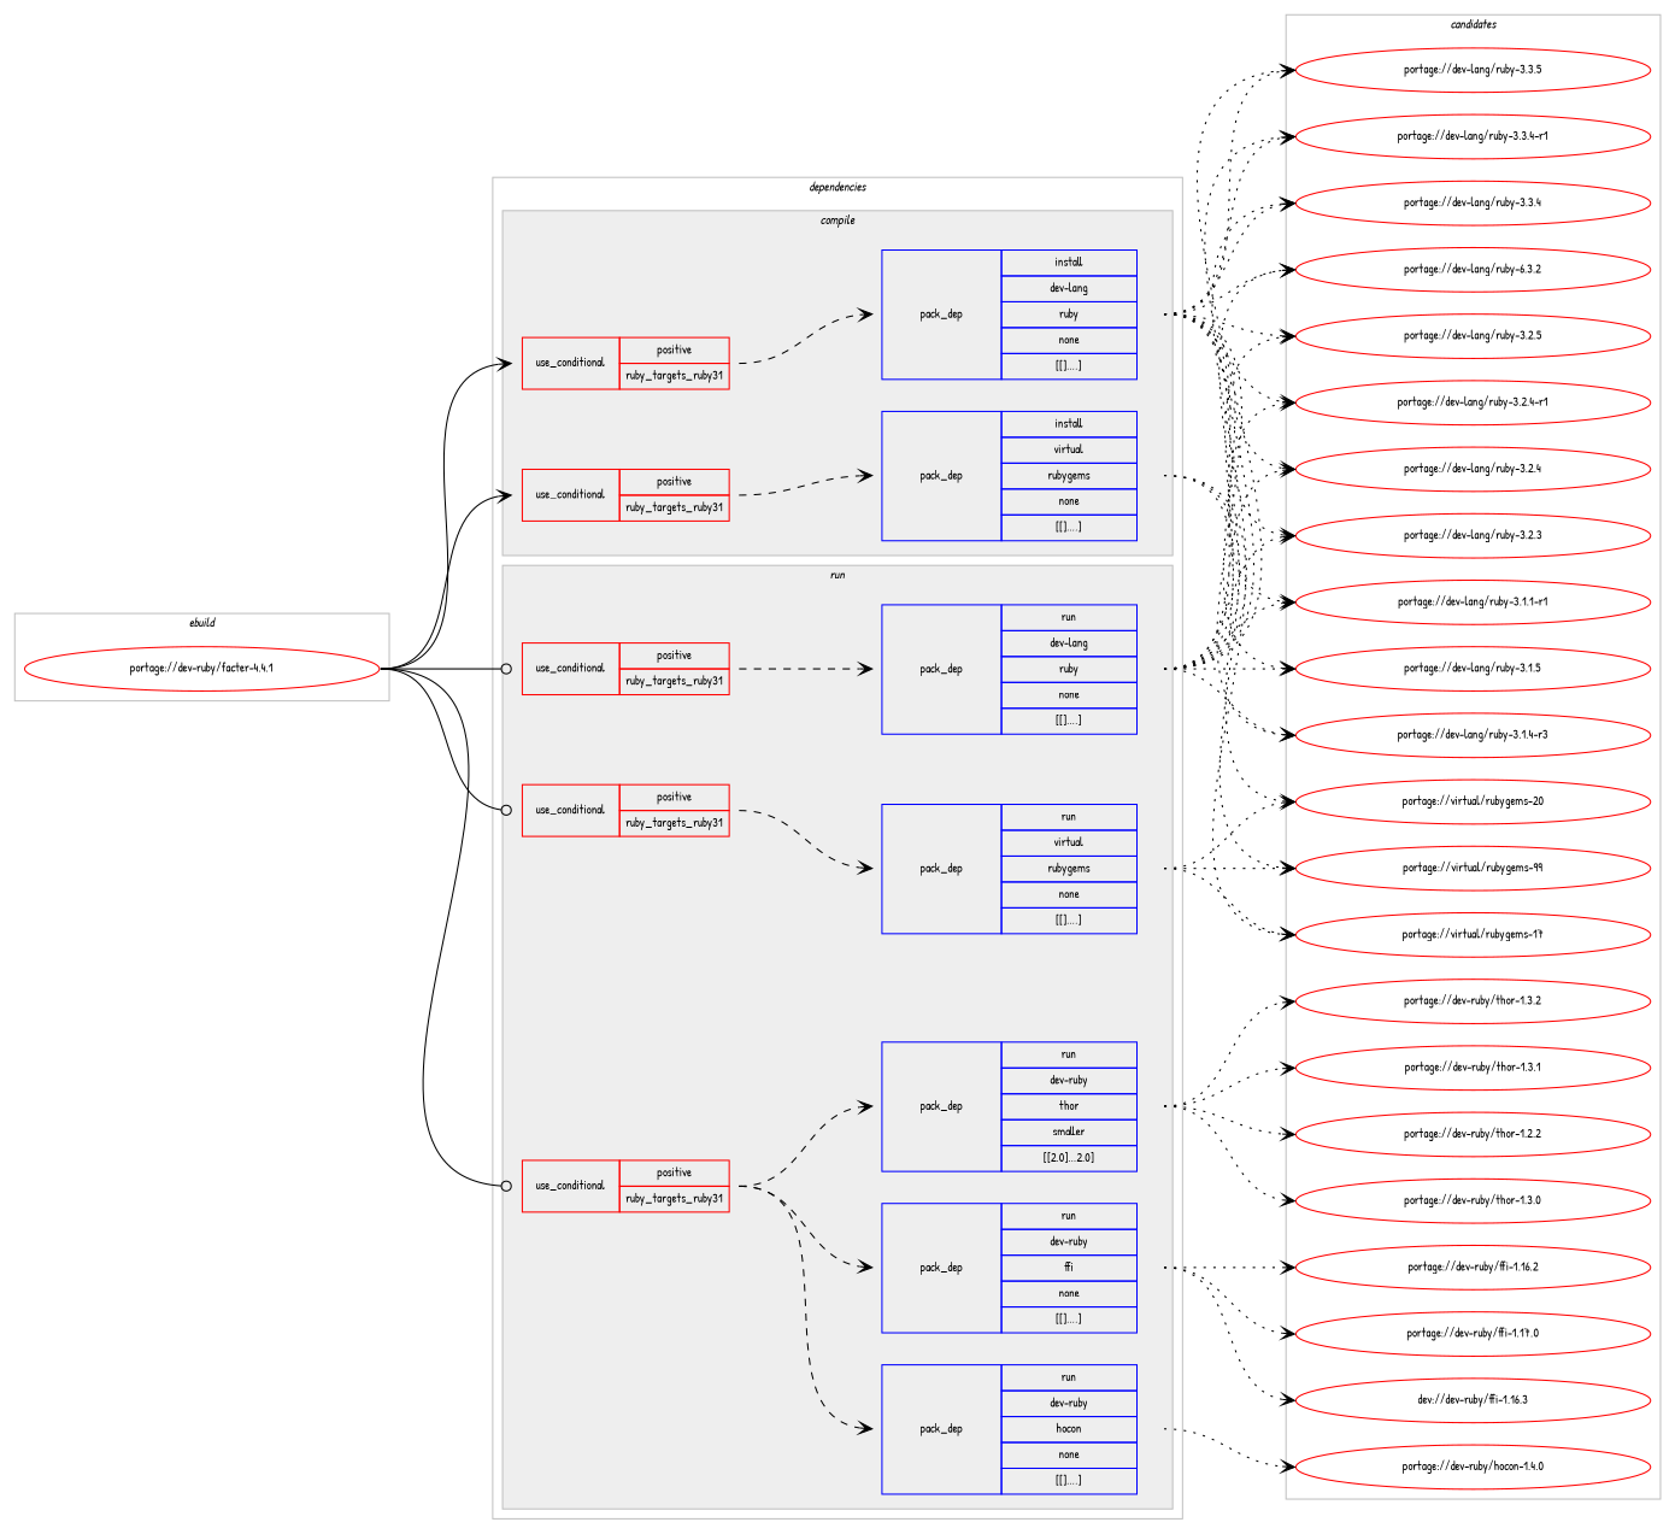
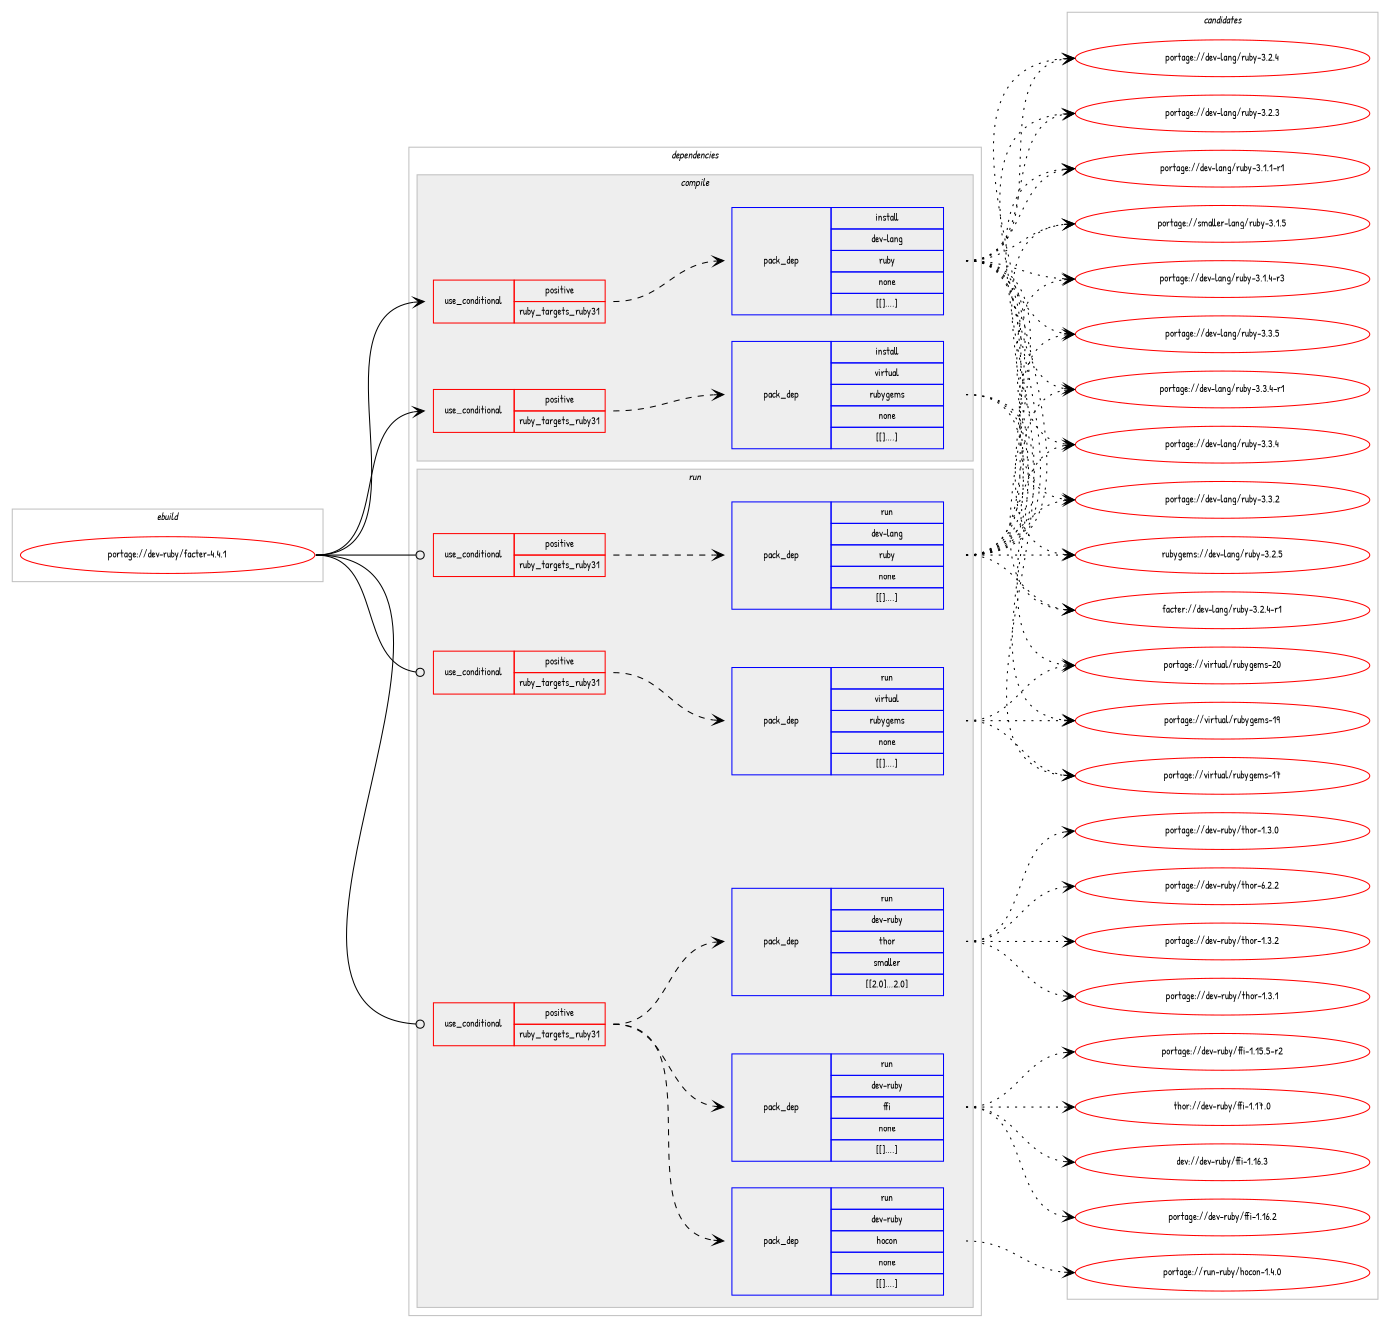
  digraph {
    compound=true
    concentrate=true
    fontname="Patrick Hand"
    fontsize=10
    newrank=true
    rankdir=LR
    ranksep=1.5
    node [color=red fontname="Patrick Hand" fontsize=10]
    edge [arrowhead=vee fontname="Patrick Hand" headport=w style=dotted tailport=e weight=100]
    n1 [label="portage://dev-ruby/facter-4.4.1" width=4]
    n2 [color=blue label=<<TABLE BORDER="0" CELLBORDER="1" CELLSPACING="0" CELLPADDING="4" WIDTH="220"><TR><TD ROWSPAN="6" CELLPADDING="30">pack_dep</TD></TR><TR><TD WIDTH="110">install</TD></TR><TR><TD>dev-lang</TD></TR><TR><TD>ruby</TD></TR><TR><TD>none</TD></TR><TR><TD>[[],,,,]</TD></TR></TABLE>> shape=none]
    n3 [label=<<TABLE BORDER="0" CELLBORDER="1" CELLSPACING="0" CELLPADDING="4"><TR><TD ROWSPAN="3" CELLPADDING="10">use_conditional</TD></TR><TR><TD>positive</TD></TR><TR><TD>ruby_targets_ruby31</TD></TR></TABLE>> shape=none]
    n4 [color=blue label=<<TABLE BORDER="0" CELLBORDER="1" CELLSPACING="0" CELLPADDING="4" WIDTH="220"><TR><TD ROWSPAN="6" CELLPADDING="30">pack_dep</TD></TR><TR><TD WIDTH="110">install</TD></TR><TR><TD>virtual</TD></TR><TR><TD>rubygems</TD></TR><TR><TD>none</TD></TR><TR><TD>[[],,,,]</TD></TR></TABLE>> shape=none]
    n5 [label=<<TABLE BORDER="0" CELLBORDER="1" CELLSPACING="0" CELLPADDING="4"><TR><TD ROWSPAN="3" CELLPADDING="10">use_conditional</TD></TR><TR><TD>positive</TD></TR><TR><TD>ruby_targets_ruby31</TD></TR></TABLE>> shape=none]
    n6 [color=blue label=<<TABLE BORDER="0" CELLBORDER="1" CELLSPACING="0" CELLPADDING="4" WIDTH="220"><TR><TD ROWSPAN="6" CELLPADDING="30">pack_dep</TD></TR><TR><TD WIDTH="110">run</TD></TR><TR><TD>dev-lang</TD></TR><TR><TD>ruby</TD></TR><TR><TD>none</TD></TR><TR><TD>[[],,,,]</TD></TR></TABLE>> shape=none]
    n7 [label=<<TABLE BORDER="0" CELLBORDER="1" CELLSPACING="0" CELLPADDING="4"><TR><TD ROWSPAN="3" CELLPADDING="10">use_conditional</TD></TR><TR><TD>positive</TD></TR><TR><TD>ruby_targets_ruby31</TD></TR></TABLE>> shape=none]
    n8 [color=blue label=<<TABLE BORDER="0" CELLBORDER="1" CELLSPACING="0" CELLPADDING="4" WIDTH="220"><TR><TD ROWSPAN="6" CELLPADDING="30">pack_dep</TD></TR><TR><TD WIDTH="110">run</TD></TR><TR><TD>dev-ruby</TD></TR><TR><TD>hocon</TD></TR><TR><TD>none</TD></TR><TR><TD>[[],,,,]</TD></TR></TABLE>> shape=none]
    n9 [color=blue label=<<TABLE BORDER="0" CELLBORDER="1" CELLSPACING="0" CELLPADDING="4" WIDTH="220"><TR><TD ROWSPAN="6" CELLPADDING="30">pack_dep</TD></TR><TR><TD WIDTH="110">run</TD></TR><TR><TD>dev-ruby</TD></TR><TR><TD>thor</TD></TR><TR><TD>smaller</TD></TR><TR><TD>[[2,0],,,2.0]</TD></TR></TABLE>> shape=none]
    n10 [color=blue label=<<TABLE BORDER="0" CELLBORDER="1" CELLSPACING="0" CELLPADDING="4" WIDTH="220"><TR><TD ROWSPAN="6" CELLPADDING="30">pack_dep</TD></TR><TR><TD WIDTH="110">run</TD></TR><TR><TD>dev-ruby</TD></TR><TR><TD>ffi</TD></TR><TR><TD>none</TD></TR><TR><TD>[[],,,,]</TD></TR></TABLE>> shape=none]
    n11 [label=<<TABLE BORDER="0" CELLBORDER="1" CELLSPACING="0" CELLPADDING="4"><TR><TD ROWSPAN="3" CELLPADDING="10">use_conditional</TD></TR><TR><TD>positive</TD></TR><TR><TD>ruby_targets_ruby31</TD></TR></TABLE>> shape=none]
    n12 [color=blue label=<<TABLE BORDER="0" CELLBORDER="1" CELLSPACING="0" CELLPADDING="4" WIDTH="220"><TR><TD ROWSPAN="6" CELLPADDING="30">pack_dep</TD></TR><TR><TD WIDTH="110">run</TD></TR><TR><TD>virtual</TD></TR><TR><TD>rubygems</TD></TR><TR><TD>none</TD></TR><TR><TD>[[],,,,]</TD></TR></TABLE>> shape=none]
    n13 [label=<<TABLE BORDER="0" CELLBORDER="1" CELLSPACING="0" CELLPADDING="4"><TR><TD ROWSPAN="3" CELLPADDING="10">use_conditional</TD></TR><TR><TD>positive</TD></TR><TR><TD>ruby_targets_ruby31</TD></TR></TABLE>> shape=none]
    n14 [label="portage://dev-lang/ruby-3.3.5" width=4]
    n15 [label="portage://dev-lang/ruby-3.3.4-r1" width=4]
    n16 [label="portage://dev-lang/ruby-3.3.4" width=4]
-   n17 [label="portage://dev-lang/ruby-6.3.2" width=4]
-   n18 [label="portage://dev-lang/ruby-3.2.5" width=4]
-   n19 [label="portage://dev-lang/ruby-3.2.4-r1" width=4]
+   n17 [label="portage://dev-lang/ruby-3.3.2" width=4]
+   n18 [label="rubygems://dev-lang/ruby-3.2.5" width=4]
+   n19 [label="facter://dev-lang/ruby-3.2.4-r1" width=4]
    n20 [label="portage://dev-lang/ruby-3.2.4" width=4]
    n21 [label="portage://dev-lang/ruby-3.2.3" width=4]
    n22 [label="portage://dev-lang/ruby-3.1.1-r1" width=4]
-   n23 [label="portage://dev-lang/ruby-3.1.5" width=4]
+   n23 [label="portage://smaller-lang/ruby-3.1.5" width=4]
    n24 [label="portage://dev-lang/ruby-3.1.4-r3" width=4]
    n25 [label="portage://virtual/rubygems-20" width=4]
-   n26 [label="portage://virtual/rubygems-99" width=4]
+   n26 [label="portage://virtual/rubygems-19" width=4]
    n27 [label="portage://virtual/rubygems-17" width=4]
-   n28 [label="portage://dev-ruby/hocon-1.4.0" width=4]
+   n28 [label="portage://run-ruby/hocon-1.4.0" width=4]
    n29 [label="portage://dev-ruby/thor-1.3.2" width=4]
    n30 [label="portage://dev-ruby/thor-1.3.1" width=4]
    n31 [label="portage://dev-ruby/thor-1.3.0" width=4]
-   n32 [label="portage://dev-ruby/thor-1.2.2" width=4]
-   n33 [label="portage://dev-ruby/ffi-1.17.0" width=4]
+   n32 [label="portage://dev-ruby/thor-6.2.2" width=4]
+   n33 [label="thor://dev-ruby/ffi-1.17.0" width=4]
    n34 [label="dev://dev-ruby/ffi-1.16.3" width=4]
    n35 [label="portage://dev-ruby/ffi-1.16.2" width=4]
+   n36 [label="portage://dev-ruby/ffi-1.15.5-r2" width=4]
    subgraph cluster_1 {
      color=gray
      label=<<i>ebuild</i>>
      n1
    }
    subgraph cluster_2 {
      color=gray
      label=<<i>dependencies</i>>
      subgraph cluster_3 {
        color=gray
        fillcolor="#eeeeee"
        label=<<i>compile</i>>
        style=filled
        subgraph sub_4 {
          color=gray
          fillcolor="#eeeeee"
          label=<<i>compile</i>>
          style=filled
          n3
          subgraph sub_5 {
            color=gray
            fillcolor="#eeeeee"
            label=<<i>compile</i>>
            style=filled
            n2
          }
        }
        subgraph sub_6 {
          color=gray
          fillcolor="#eeeeee"
          label=<<i>compile</i>>
          style=filled
          n5
          subgraph sub_7 {
            color=gray
            fillcolor="#eeeeee"
            label=<<i>compile</i>>
            style=filled
            n4
          }
        }
      }
      subgraph cluster_8 {
        color=gray
        fillcolor="#eeeeee"
        label=<<i>compile and run</i>>
        style=filled
      }
      subgraph cluster_9 {
        color=gray
        fillcolor="#eeeeee"
        label=<<i>run</i>>
        style=filled
        subgraph sub_10 {
          color=gray
          fillcolor="#eeeeee"
          label=<<i>run</i>>
          style=filled
          n7
          subgraph sub_11 {
            color=gray
            fillcolor="#eeeeee"
            label=<<i>run</i>>
            style=filled
            n6
          }
        }
        subgraph sub_12 {
          color=gray
          fillcolor="#eeeeee"
          label=<<i>run</i>>
          style=filled
          n11
          subgraph sub_13 {
            color=gray
            fillcolor="#eeeeee"
            label=<<i>run</i>>
            style=filled
            n8
          }
          subgraph sub_14 {
            color=gray
            fillcolor="#eeeeee"
            label=<<i>run</i>>
            style=filled
            n9
          }
          subgraph sub_15 {
            color=gray
            fillcolor="#eeeeee"
            label=<<i>run</i>>
            style=filled
            n10
          }
        }
        subgraph sub_16 {
          color=gray
          fillcolor="#eeeeee"
          label=<<i>run</i>>
          style=filled
          n13
          subgraph sub_17 {
            color=gray
            fillcolor="#eeeeee"
            label=<<i>run</i>>
            style=filled
            n12
          }
        }
      }
    }
    subgraph cluster_18 {
      color=gray
      label=<<i>candidates</i>>
      rank=same
      subgraph sub_19 {
        color=black
        label=<<i>candidates</i>>
        nodesep=1
        rank=same
        n14
        n15
        n16
        n17
        n18
        n19
        n20
        n21
        n22
        n23
        n24
      }
      subgraph sub_20 {
        color=black
        label=<<i>candidates</i>>
        nodesep=1
        rank=same
        n25
        n26
        n27
      }
      subgraph sub_21 {
        color=black
        label=<<i>candidates</i>>
        nodesep=1
        rank=same
        n14
        n15
        n16
        n17
        n18
        n19
        n20
        n21
        n22
        n23
        n24
      }
      subgraph sub_22 {
        color=black
        label=<<i>candidates</i>>
        nodesep=1
        rank=same
        n28
      }
      subgraph sub_23 {
        color=black
        label=<<i>candidates</i>>
        nodesep=1
        rank=same
        n29
        n30
        n31
        n32
      }
      subgraph sub_24 {
        color=black
        label=<<i>candidates</i>>
        nodesep=1
        rank=same
        n33
        n34
        n35
+       n36
      }
      subgraph sub_25 {
        color=black
        label=<<i>candidates</i>>
        nodesep=1
        rank=same
        n25
        n26
        n27
      }
    }
    n1 -> n3 [style=solid weight=20]
    n1 -> n5 [style=solid weight=20]
    n1 -> n7 [arrowhead=odot style=solid weight=20]
    n1 -> n11 [arrowhead=odot style=solid weight=20]
    n1 -> n13 [arrowhead=odot style=solid weight=20]
    n2 -> n14
    n2 -> n15
    n2 -> n16
    n2 -> n17
    n2 -> n18
    n2 -> n19
    n2 -> n20
    n2 -> n21
    n2 -> n22
    n2 -> n23
    n2 -> n24
    n3 -> n2 [style=dashed weight=20]
    n4 -> n25
    n4 -> n26
    n4 -> n27
    n5 -> n4 [style=dashed weight=20]
    n6 -> n14
    n6 -> n15
    n6 -> n16
    n6 -> n17
    n6 -> n18
    n6 -> n19
    n6 -> n20
    n6 -> n21
    n6 -> n22
    n6 -> n23
    n6 -> n24
    n7 -> n6 [style=dashed weight=20]
    n8 -> n28
    n9 -> n29
    n9 -> n30
    n9 -> n31
    n9 -> n32
    n10 -> n33
    n10 -> n34
    n10 -> n35
+   n10 -> n36
    n11 -> n8 [style=dashed weight=20]
    n11 -> n9 [style=dashed weight=20]
    n11 -> n10 [style=dashed weight=20]
    n12 -> n25
    n12 -> n26
    n12 -> n27
    n13 -> n12 [style=dashed weight=20]
  }
